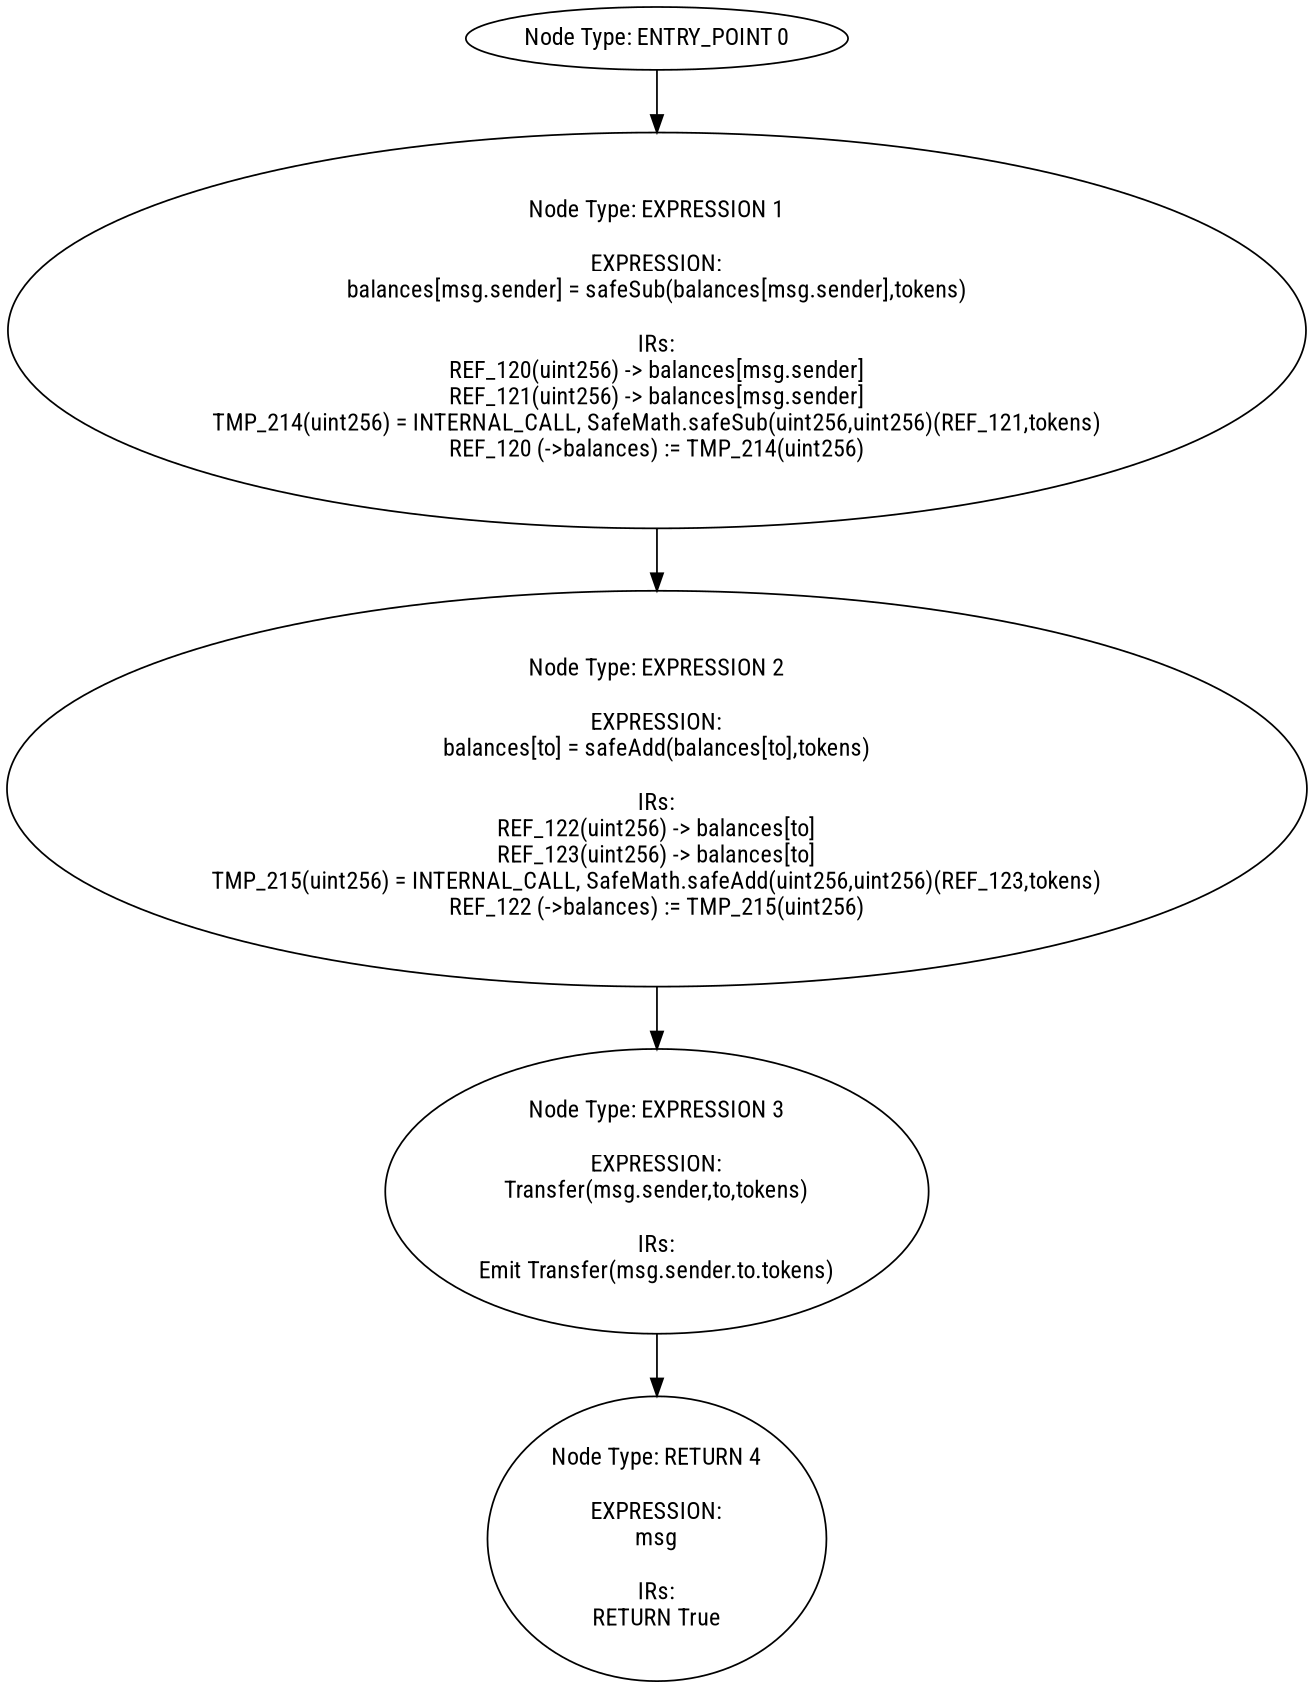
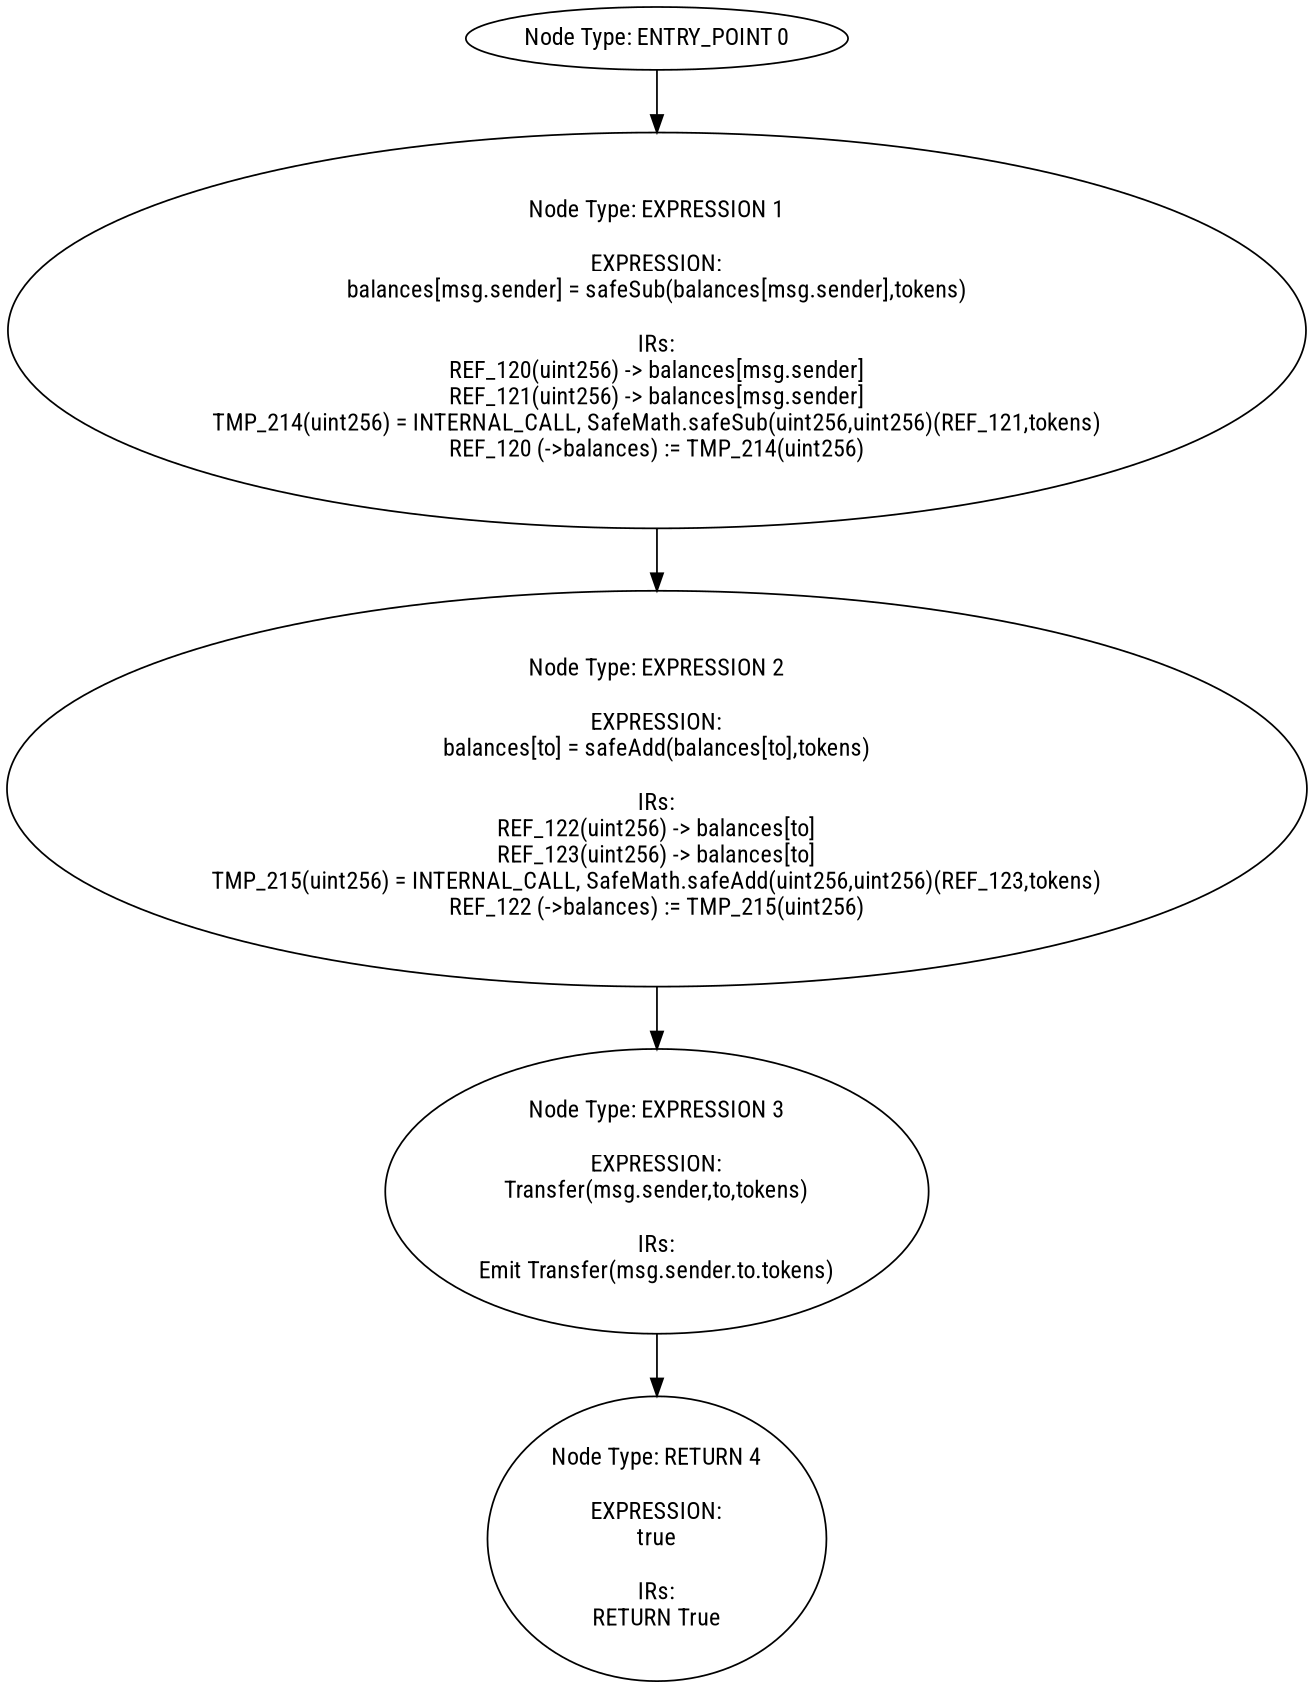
  digraph {
    fontname="Roboto Condensed"
    node [fontname="Roboto Condensed"]
    edge [fontname="Roboto Condensed"]
    n1 [label="Node Type: ENTRY_POINT 0\n"]
    n2 [label="Node Type: EXPRESSION 1\n\nEXPRESSION:\nbalances[msg.sender] = safeSub(balances[msg.sender],tokens)\n\nIRs:\nREF_120(uint256) -> balances[msg.sender]\nREF_121(uint256) -> balances[msg.sender]\nTMP_214(uint256) = INTERNAL_CALL, SafeMath.safeSub(uint256,uint256)(REF_121,tokens)\nREF_120 (->balances) := TMP_214(uint256)"]
    n3 [label="Node Type: EXPRESSION 2\n\nEXPRESSION:\nbalances[to] = safeAdd(balances[to],tokens)\n\nIRs:\nREF_122(uint256) -> balances[to]\nREF_123(uint256) -> balances[to]\nTMP_215(uint256) = INTERNAL_CALL, SafeMath.safeAdd(uint256,uint256)(REF_123,tokens)\nREF_122 (->balances) := TMP_215(uint256)"]
    n4 [label="Node Type: EXPRESSION 3\n\nEXPRESSION:\nTransfer(msg.sender,to,tokens)\n\nIRs:\nEmit Transfer(msg.sender.to.tokens)"]
-   n5 [label="Node Type: RETURN 4\n\nEXPRESSION:\nmsg\n\nIRs:\nRETURN True"]
+   n5 [label="Node Type: RETURN 4\n\nEXPRESSION:\ntrue\n\nIRs:\nRETURN True"]
    n1 -> n2
    n2 -> n3
    n3 -> n4
    n4 -> n5
  }
